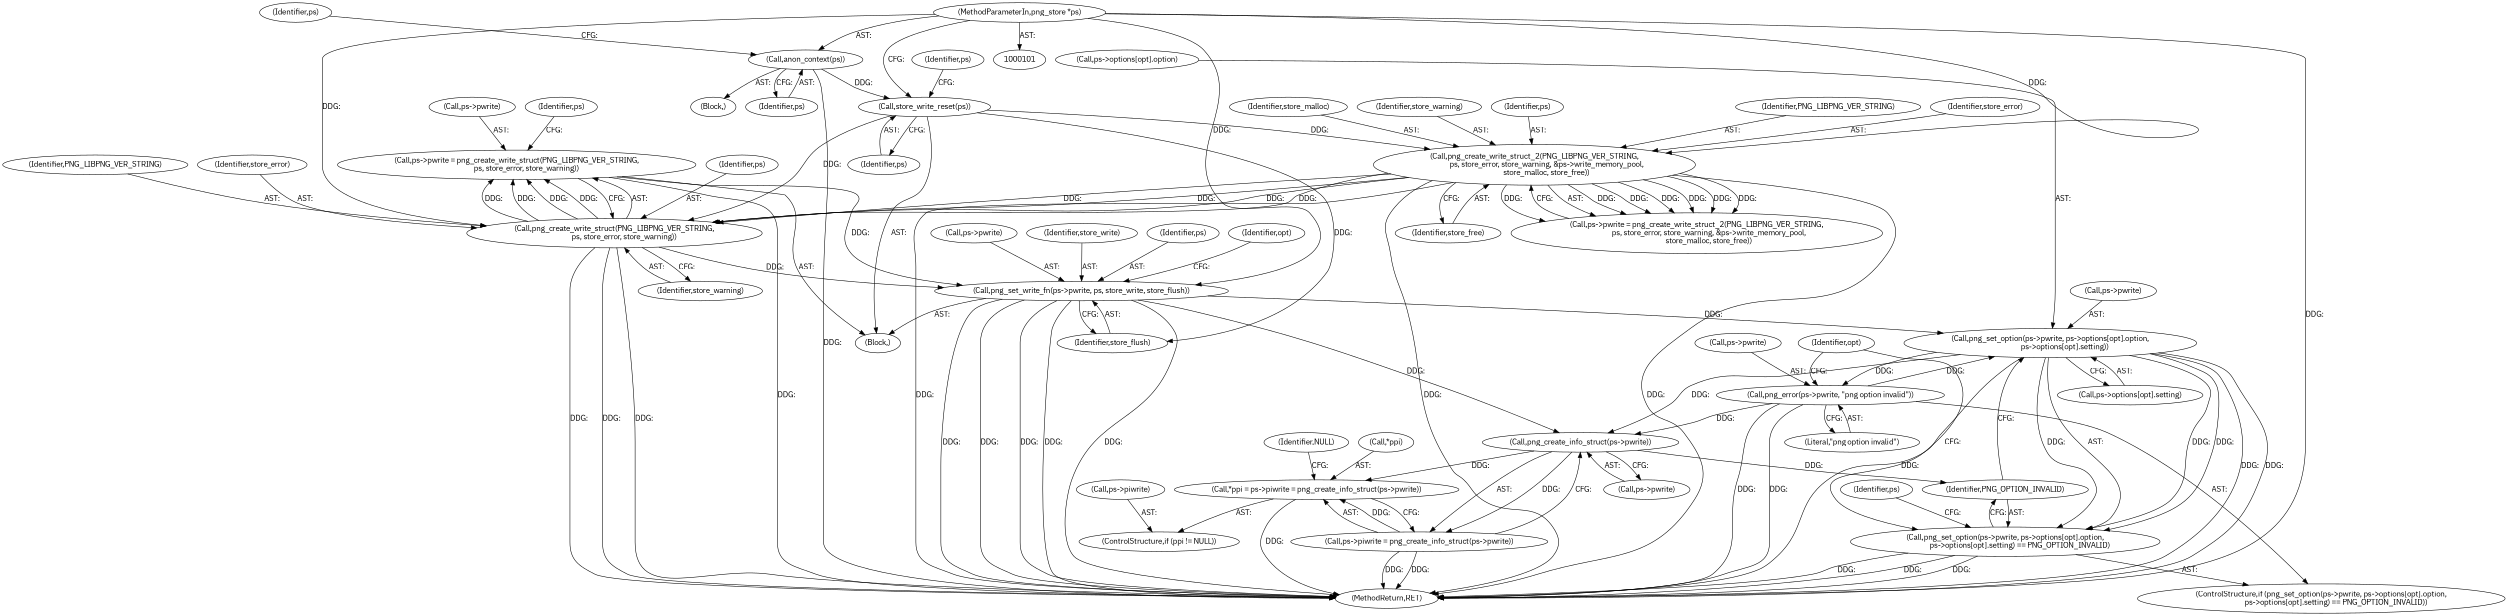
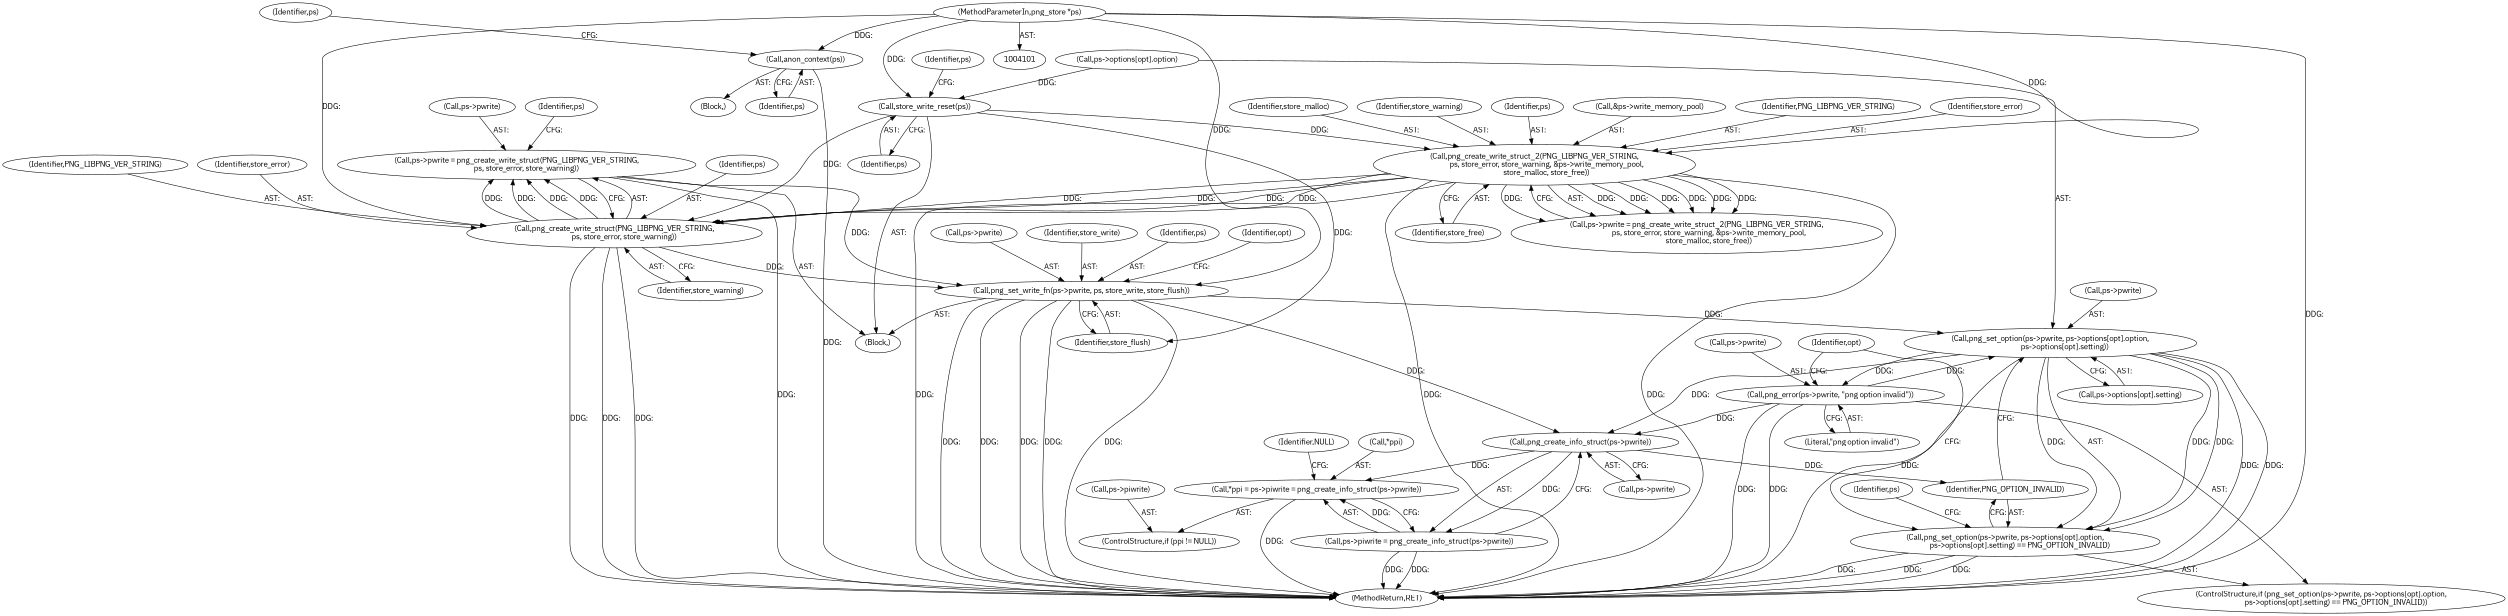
  digraph {
    fontname="IBM Plex Sans"
    node [fontname="IBM Plex Sans"]
    edge [fontname="IBM Plex Sans"]
    n1 [label="(Call,png_set_write_fn(ps->pwrite, ps, store_write, store_flush))"]
    n2 [label="(Call,png_set_option(ps->pwrite, ps->options[opt].option,\n                  ps->options[opt].setting))"]
    n3 [label="(Call,png_create_info_struct(ps->pwrite))"]
    n4 [label="(MethodReturn,RET)"]
    n5 [label="(Identifier,store_flush)"]
    n6 [label="(Block,)"]
    n7 [label="(Call,png_set_option(ps->pwrite, ps->options[opt].option,\n                  ps->options[opt].setting) == PNG_OPTION_INVALID)"]
    n8 [label="(Call,png_error(ps->pwrite, \"png option invalid\"))"]
    n9 [label="(Call,ps->options[opt].setting)"]
    n10 [label="(Identifier,PNG_OPTION_INVALID)"]
    n11 [label="(Call,*ppi = ps->piwrite = png_create_info_struct(ps->pwrite))"]
    n12 [label="(Call,ps->piwrite = png_create_info_struct(ps->pwrite))"]
    n13 [label="(Call,ps->pwrite)"]
    n14 [label="(Call,ps->pwrite = png_create_write_struct(PNG_LIBPNG_VER_STRING,\n            ps, store_error, store_warning))"]
    n15 [label="(Call,png_create_write_struct(PNG_LIBPNG_VER_STRING,\n            ps, store_error, store_warning))"]
    n16 [label="(Identifier,store_warning)"]
    n17 [label="(Call,png_create_write_struct_2(PNG_LIBPNG_VER_STRING,\n               ps, store_error, store_warning, &ps->write_memory_pool,\n               store_malloc, store_free))"]
    n18 [label="(Identifier,store_free)"]
    n19 [label="(Call,ps->pwrite = png_create_write_struct_2(PNG_LIBPNG_VER_STRING,\n               ps, store_error, store_warning, &ps->write_memory_pool,\n               store_malloc, store_free))"]
    n20 [label="(Call,store_write_reset(ps))"]
    n21 [label="(Identifier,ps)"]
    n22 [label="(Call,anon_context(ps))"]
    n23 [label="(Block,)"]
    n24 [label="(Identifier,ps)"]
    n25 [label="(MethodParameterIn,png_store *ps)"]
-   1000101
+   1000101 [label=1004101]
    n27 [label="(ControlStructure,if (png_set_option(ps->pwrite, ps->options[opt].option,\n                  ps->options[opt].setting) == PNG_OPTION_INVALID))"]
    n28 [label="(Literal,\"png option invalid\")"]
    n29 [label="(ControlStructure,if (ppi != NULL))"]
    n30 [label="(Identifier,store_malloc)"]
    n31 [label="(Call,*ppi)"]
    n32 [label="(Identifier,ps)"]
    n33 [label="(Identifier,store_warning)"]
    n34 [label="(Call,ps->pwrite)"]
    n35 [label="(Identifier,ps)"]
    n36 [label="(Identifier,opt)"]
    n37 [label="(Identifier,ps)"]
    n38 [label="(Identifier,ps)"]
    n39 [label="(Call,ps->pwrite)"]
    n40 [label="(Identifier,store_write)"]
    n41 [label="(Identifier,ps)"]
    n42 [label="(Call,ps->pwrite)"]
    n43 [label="(Identifier,PNG_LIBPNG_VER_STRING)"]
    n44 [label="(Identifier,NULL)"]
    n45 [label="(Identifier,ps)"]
+   n46 [label="(Call,&ps->write_memory_pool)"]
    n47 [label="(Call,ps->options[opt].option)"]
    n48 [label="(Identifier,store_error)"]
    n49 [label="(Identifier,PNG_LIBPNG_VER_STRING)"]
    n50 [label="(Identifier,opt)"]
    n51 [label="(Identifier,ps)"]
    n52 [label="(Call,ps->piwrite)"]
    n53 [label="(Identifier,store_error)"]
    n54 [label="(Call,ps->pwrite)"]
    n1 -> n2 [label="DDG: "]
    n1 -> n3 [label="DDG: "]
    n1 -> n4 [label="DDG: "]
    n1 -> n4 [label="DDG: "]
    n1 -> n4 [label="DDG: "]
    n1 -> n4 [label="DDG: "]
    n1 -> n4 [label="DDG: "]
    n1 -> n5 [label="CFG: "]
    n1 -> n6 [label="AST: "]
    n2 -> n3 [label="DDG: "]
    n2 -> n4 [label="DDG: "]
    n2 -> n4 [label="DDG: "]
    n2 -> n4 [label="DDG: "]
    n2 -> n7 [label="AST: "]
    n2 -> n7 [label="DDG: "]
    n2 -> n7 [label="DDG: "]
    n2 -> n7 [label="DDG: "]
    n2 -> n8 [label="DDG: "]
    n2 -> n9 [label="CFG: "]
    n3 -> n10 [label="DDG: "]
    n3 -> n11 [label="DDG: "]
    n3 -> n12 [label="AST: "]
    n3 -> n12 [label="DDG: "]
    n3 -> n13 [label="CFG: "]
    n5 -> n1 [label="AST: "]
    n7 -> n4 [label="DDG: "]
    n7 -> n4 [label="DDG: "]
    n7 -> n4 [label="DDG: "]
    n7 -> n10 [label="CFG: "]
    n7 -> n27 [label="AST: "]
    n8 -> n2 [label="DDG: "]
    n8 -> n3 [label="DDG: "]
    n8 -> n4 [label="DDG: "]
    n8 -> n4 [label="DDG: "]
    n8 -> n27 [label="AST: "]
    n8 -> n28 [label="CFG: "]
    n9 -> n2 [label="AST: "]
    n10 -> n2 [label="CFG: "]
    n10 -> n7 [label="AST: "]
    n11 -> n4 [label="DDG: "]
    n11 -> n12 [label="CFG: "]
    n11 -> n29 [label="AST: "]
    n12 -> n3 [label="CFG: "]
    n12 -> n4 [label="DDG: "]
    n12 -> n4 [label="DDG: "]
    n12 -> n11 [label="AST: "]
    n12 -> n11 [label="DDG: "]
    n13 -> n3 [label="AST: "]
    n14 -> n1 [label="DDG: "]
    n14 -> n4 [label="DDG: "]
    n14 -> n6 [label="AST: "]
    n14 -> n15 [label="CFG: "]
    n15 -> n1 [label="DDG: "]
    n15 -> n4 [label="DDG: "]
    n15 -> n4 [label="DDG: "]
    n15 -> n4 [label="DDG: "]
    n15 -> n14 [label="AST: "]
    n15 -> n14 [label="DDG: "]
    n15 -> n14 [label="DDG: "]
    n15 -> n14 [label="DDG: "]
    n15 -> n14 [label="DDG: "]
    n15 -> n16 [label="CFG: "]
    n16 -> n15 [label="AST: "]
    n17 -> n4 [label="DDG: "]
    n17 -> n4 [label="DDG: "]
    n17 -> n4 [label="DDG: "]
    n17 -> n15 [label="DDG: "]
    n17 -> n15 [label="DDG: "]
    n17 -> n15 [label="DDG: "]
    n17 -> n15 [label="DDG: "]
    n17 -> n18 [label="CFG: "]
    n17 -> n19 [label="AST: "]
    n17 -> n19 [label="DDG: "]
    n17 -> n19 [label="DDG: "]
    n17 -> n19 [label="DDG: "]
    n17 -> n19 [label="DDG: "]
    n17 -> n19 [label="DDG: "]
    n17 -> n19 [label="DDG: "]
    n17 -> n19 [label="DDG: "]
    n18 -> n17 [label="AST: "]
    n19 -> n17 [label="CFG: "]
    n20 -> n5 [label="DDG: "]
    n20 -> n6 [label="AST: "]
    n20 -> n15 [label="DDG: "]
    n20 -> n17 [label="DDG: "]
    n20 -> n21 [label="CFG: "]
    n21 -> n20 [label="AST: "]
    n22 -> n4 [label="DDG: "]
-   n22 -> n20 [label="DDG: "]
+   n47 -> n20 [label="DDG: "]
    n22 -> n23 [label="AST: "]
    n22 -> n24 [label="CFG: "]
    n24 -> n22 [label="AST: "]
    n25 -> n1 [label="DDG: "]
    n25 -> n4 [label="DDG: "]
    n25 -> n15 [label="DDG: "]
    n25 -> n17 [label="DDG: "]
-   n25 -> n20 [label="CFG: "]
-   n25 -> n22 [label="AST: "]
+   n25 -> n20 [label="DDG: "]
+   n25 -> n22 [label="DDG: "]
    n25 -> 1000101 [label="AST: "]
    n28 -> n8 [label="AST: "]
    n30 -> n17 [label="AST: "]
    n31 -> n11 [label="AST: "]
    n32 -> n7 [label="CFG: "]
    n33 -> n17 [label="AST: "]
    n34 -> n2 [label="AST: "]
    n35 -> n15 [label="AST: "]
    n36 -> n7 [label="CFG: "]
    n36 -> n8 [label="CFG: "]
    n37 -> n20 [label="CFG: "]
    n38 -> n17 [label="AST: "]
    n39 -> n1 [label="AST: "]
    n40 -> n1 [label="AST: "]
    n41 -> n14 [label="CFG: "]
    n42 -> n14 [label="AST: "]
    n43 -> n15 [label="AST: "]
    n44 -> n11 [label="CFG: "]
    n45 -> n1 [label="AST: "]
+   n46 -> n17 [label="AST: "]
    n47 -> n2 [label="AST: "]
    n48 -> n15 [label="AST: "]
    n49 -> n17 [label="AST: "]
    n50 -> n1 [label="CFG: "]
    n51 -> n22 [label="CFG: "]
    n52 -> n29 [label="AST: "]
    n53 -> n17 [label="AST: "]
    n54 -> n8 [label="AST: "]
  }
